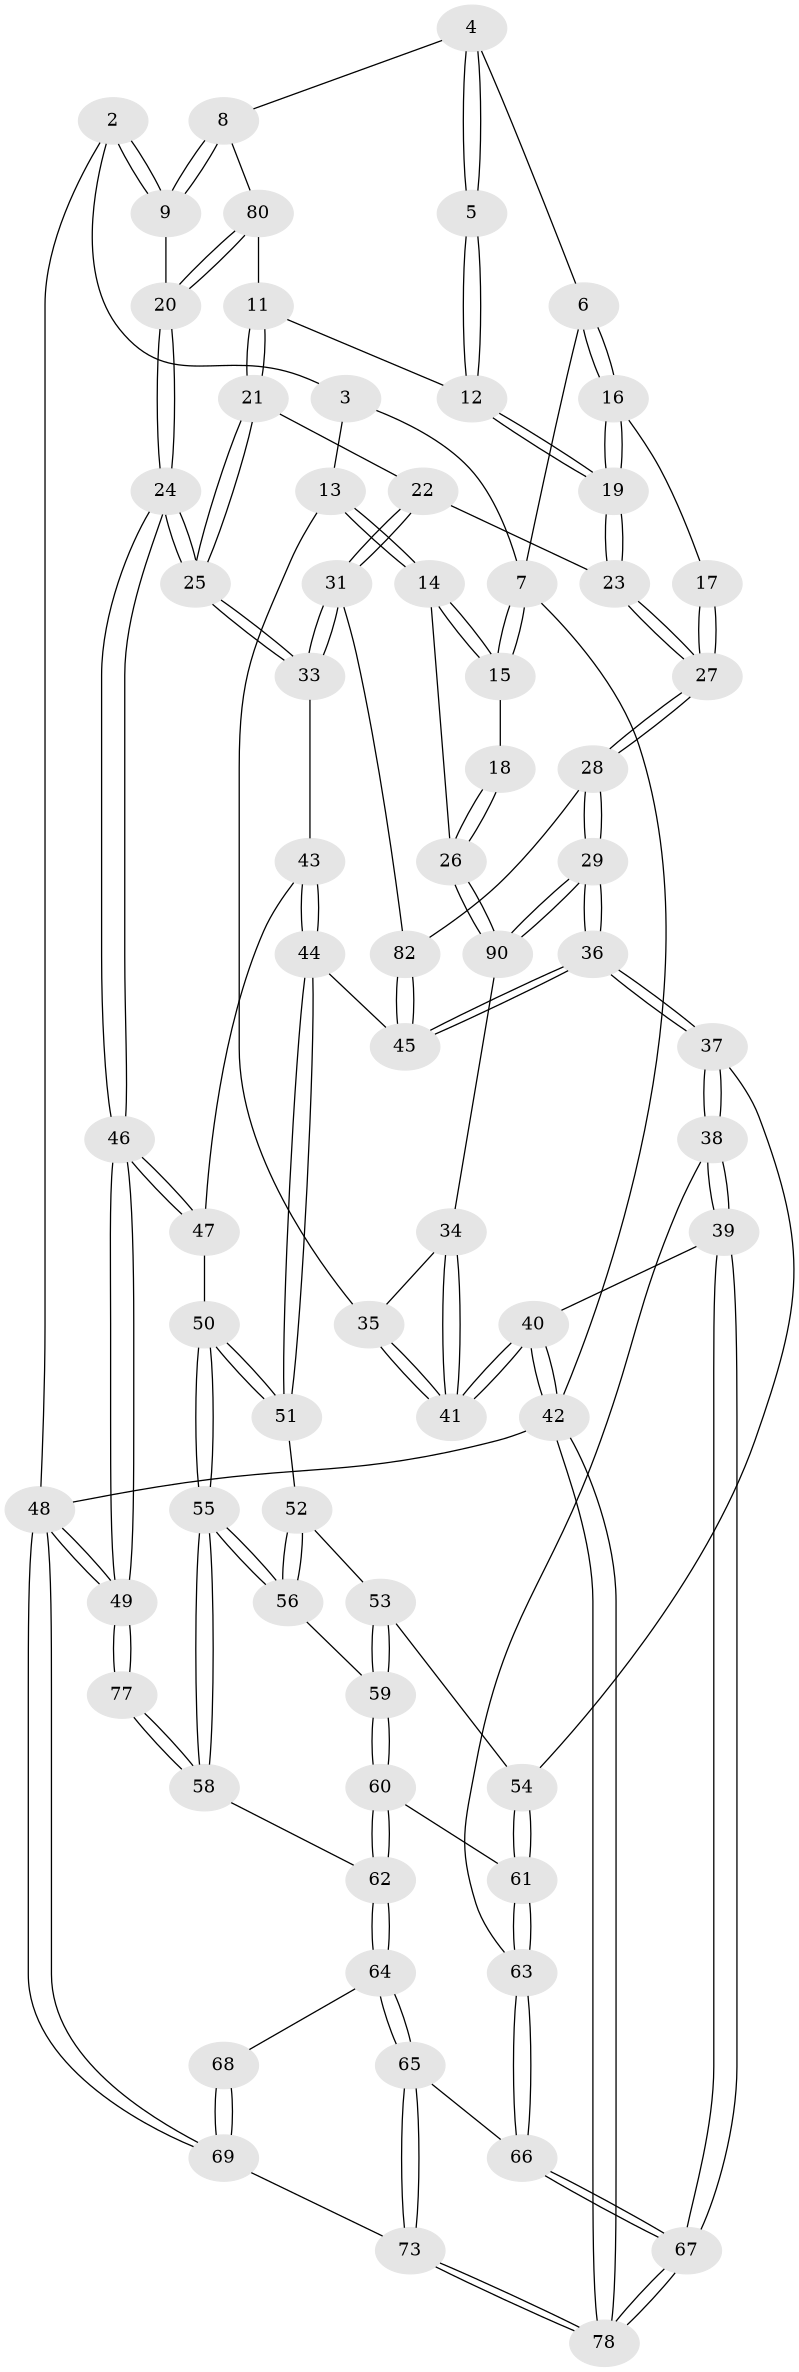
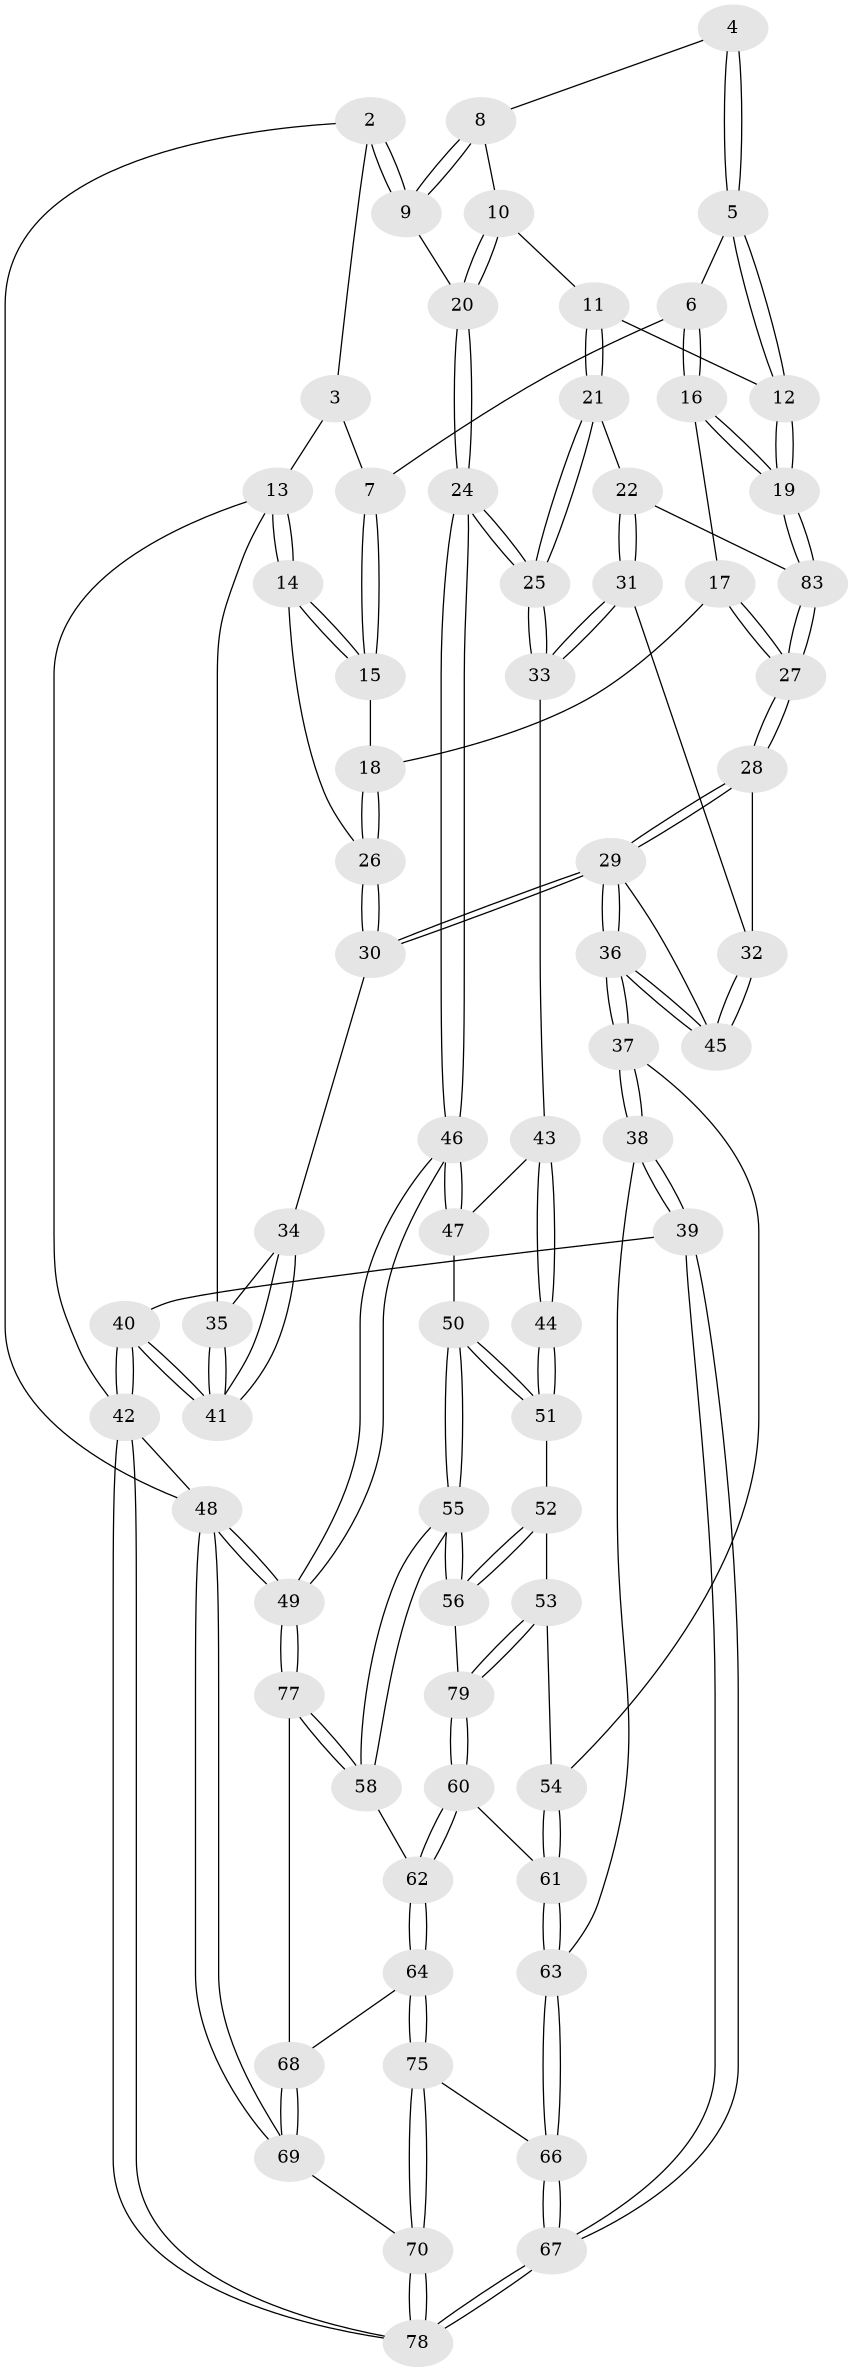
  graph {
    node [color=gray90 style=filled]
    2
    3
    9
    48
    4
    5
    8
    7
    13
    20
    49
    69
    15
    14
    35
    42
    6
    12
-   10 [label=80]
+   10
    16
    19
    17
    18
    11
    24
    21
    22
    25
-   23
+   23 [label=83]
    26
    41
    n32 [label=78]
-   30 [label=90]
+   30
    27
    28
    46
    31
    33
-   32 [label=82]
+   32
    47
    43
    34
    29
    36
    45
    37
    44
    38
    54
    39
    63
    61
    40
    67
    66
    51
    50
    52
    n59 [label=77]
    55
-   70 [label=73]
+   70
    58
    68
    56
    53
-   59
+   59 [label=79]
    60
    62
    64
-   65
+   65 [label=75]
    2 -- 3
    2 -- 9
    2 -- 9
    2 -- 48
    3 -- 7
    3 -- 13
    9 -- 20
    48 -- 49
    48 -- 49
    48 -- 69
    48 -- 69
    4 -- 5
    4 -- 5
    4 -- 8
-   4 -- 6
+   5 -- 6
    5 -- 12
    5 -- 12
    8 -- 9
    8 -- 9
    8 -- 10
    7 -- 15
    7 -- 15
    13 -- 14
    13 -- 14
    13 -- 35
-   7 -- 42
+   13 -- 42
    20 -- 24
    20 -- 24
    49 -- n59
    49 -- n59
    69 -- 70
    15 -- 18
    14 -- 15
    14 -- 15
    14 -- 26
    35 -- 41
    35 -- 41
    42 -- 48
    42 -- n32
    42 -- n32
    6 -- 7
    6 -- 16
    6 -- 16
    12 -- 19
    12 -- 19
    10 -- 20
    10 -- 20
    10 -- 11
    16 -- 19
    16 -- 19
    16 -- 17
    19 -- 23
    19 -- 23
+   17 -- 18
    17 -- 27
    17 -- 27
    18 -- 26
    18 -- 26
    11 -- 12
    11 -- 21
    11 -- 21
    24 -- 25
    24 -- 25
    24 -- 46
    24 -- 46
    21 -- 22
    21 -- 25
    21 -- 25
    22 -- 23
    22 -- 31
    22 -- 31
    25 -- 33
    25 -- 33
    23 -- 27
    23 -- 27
    26 -- 30
    26 -- 30
    30 -- 34
    27 -- 28
    27 -- 28
    28 -- 32
    28 -- 29
    28 -- 29
    46 -- 49
    46 -- 49
    46 -- 47
    46 -- 47
    31 -- 33
    31 -- 33
    31 -- 32
    33 -- 43
    32 -- 45
    32 -- 45
    47 -- 50
    43 -- 47
    43 -- 44
    43 -- 44
    34 -- 35
    34 -- 41
    34 -- 41
    29 -- 30
    29 -- 30
    29 -- 36
    29 -- 36
    36 -- 45
    36 -- 45
    36 -- 37
    36 -- 37
    37 -- 38
    37 -- 38
    37 -- 54
-   44 -- 45
+   29 -- 45
    44 -- 51
    44 -- 51
    38 -- 39
    38 -- 39
    38 -- 63
    54 -- 61
    54 -- 61
    39 -- 40
    39 -- 67
    39 -- 67
    63 -- 66
    63 -- 66
    61 -- 63
    61 -- 63
    40 -- 42
    40 -- 42
    40 -- 41
    40 -- 41
    67 -- n32
    67 -- n32
    66 -- 67
    66 -- 67
    51 -- 52
    50 -- 51
    50 -- 51
    50 -- 55
    50 -- 55
    52 -- 56
    52 -- 56
    52 -- 53
    n59 -- 58
    n59 -- 58
+   n59 -- 68
    55 -- 58
    55 -- 58
    55 -- 56
    55 -- 56
    70 -- n32
    70 -- n32
    58 -- 62
    68 -- 69
    68 -- 69
    56 -- 59
    53 -- 54
    53 -- 59
    53 -- 59
    59 -- 60
    59 -- 60
    60 -- 61
    60 -- 62
    60 -- 62
    62 -- 64
    62 -- 64
    64 -- 68
    64 -- 65
    64 -- 65
    65 -- 66
    65 -- 70
    65 -- 70
  }
